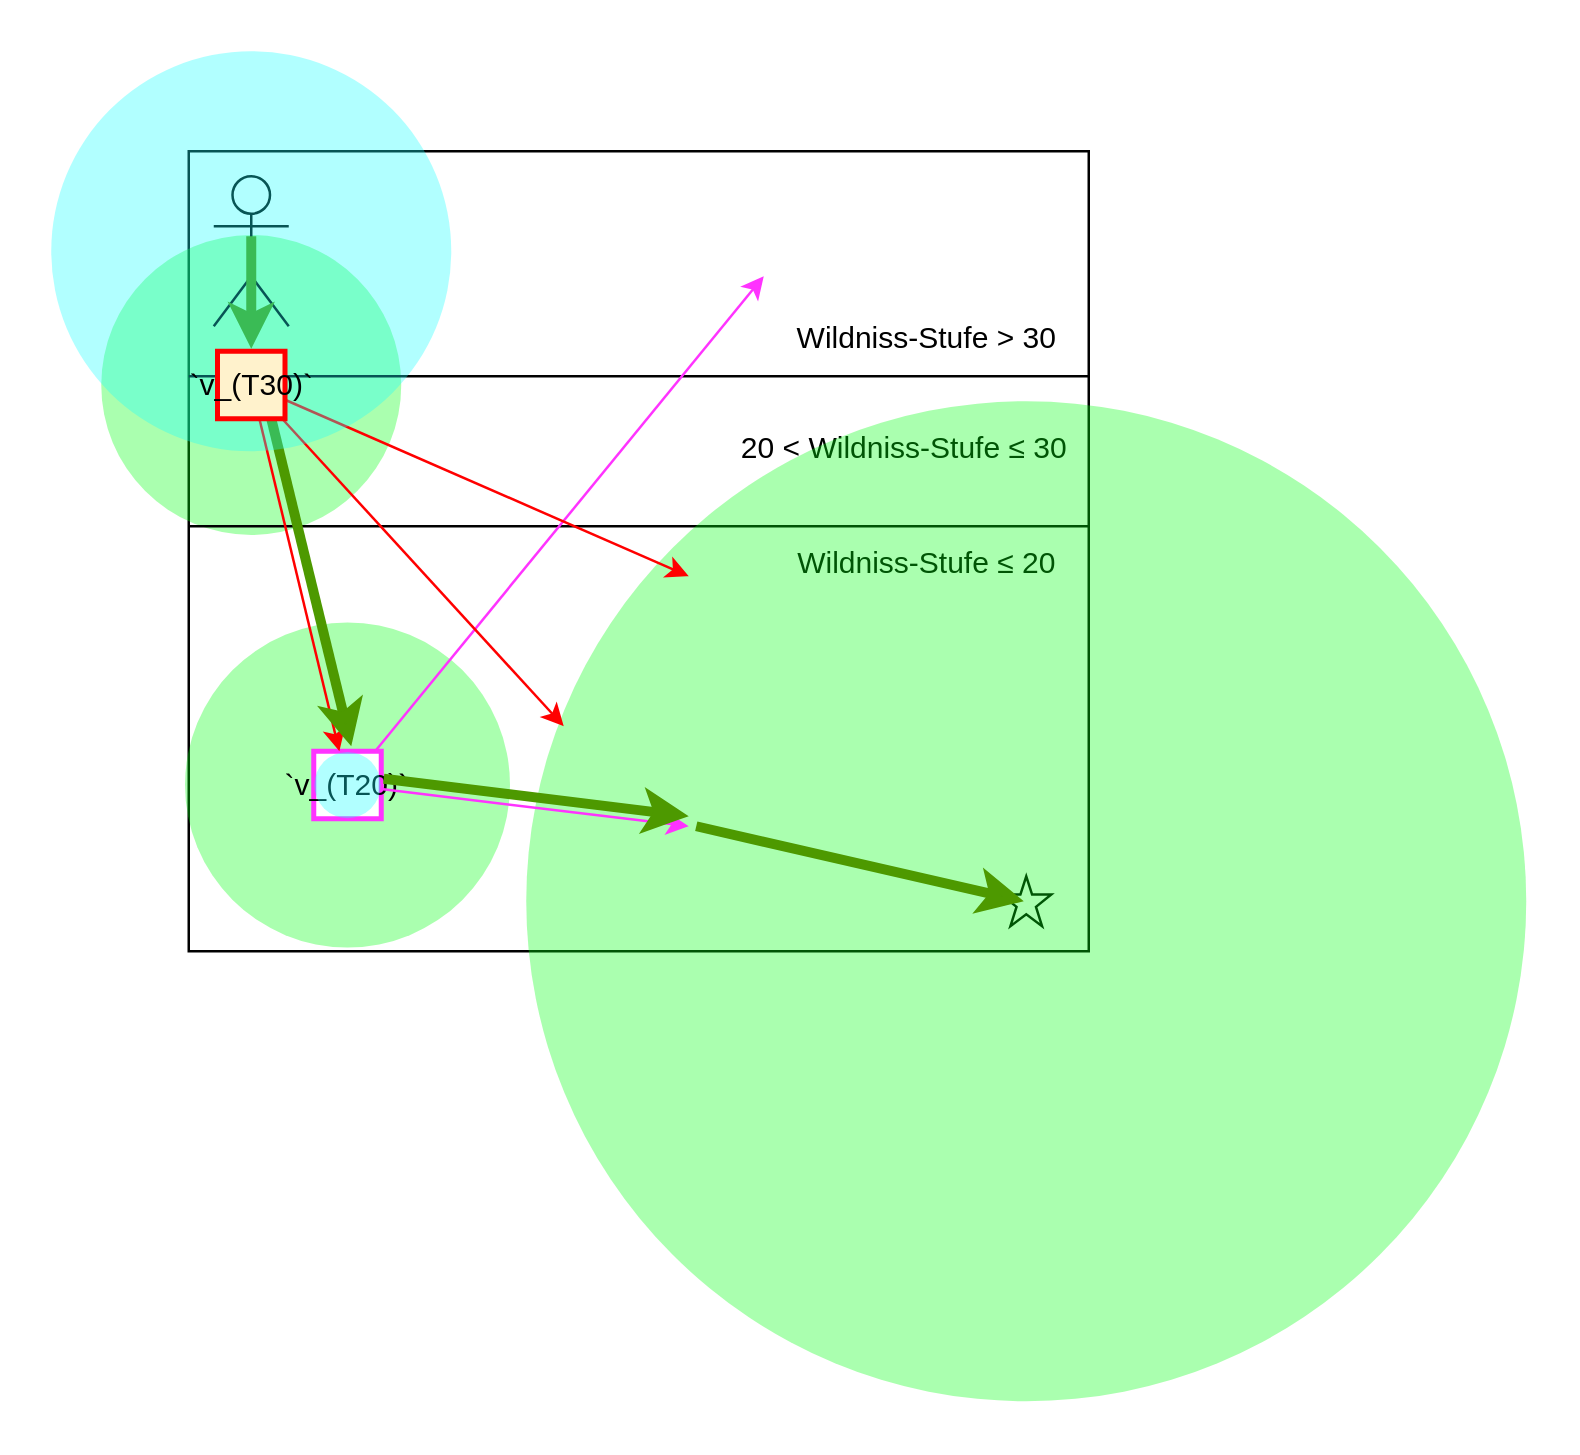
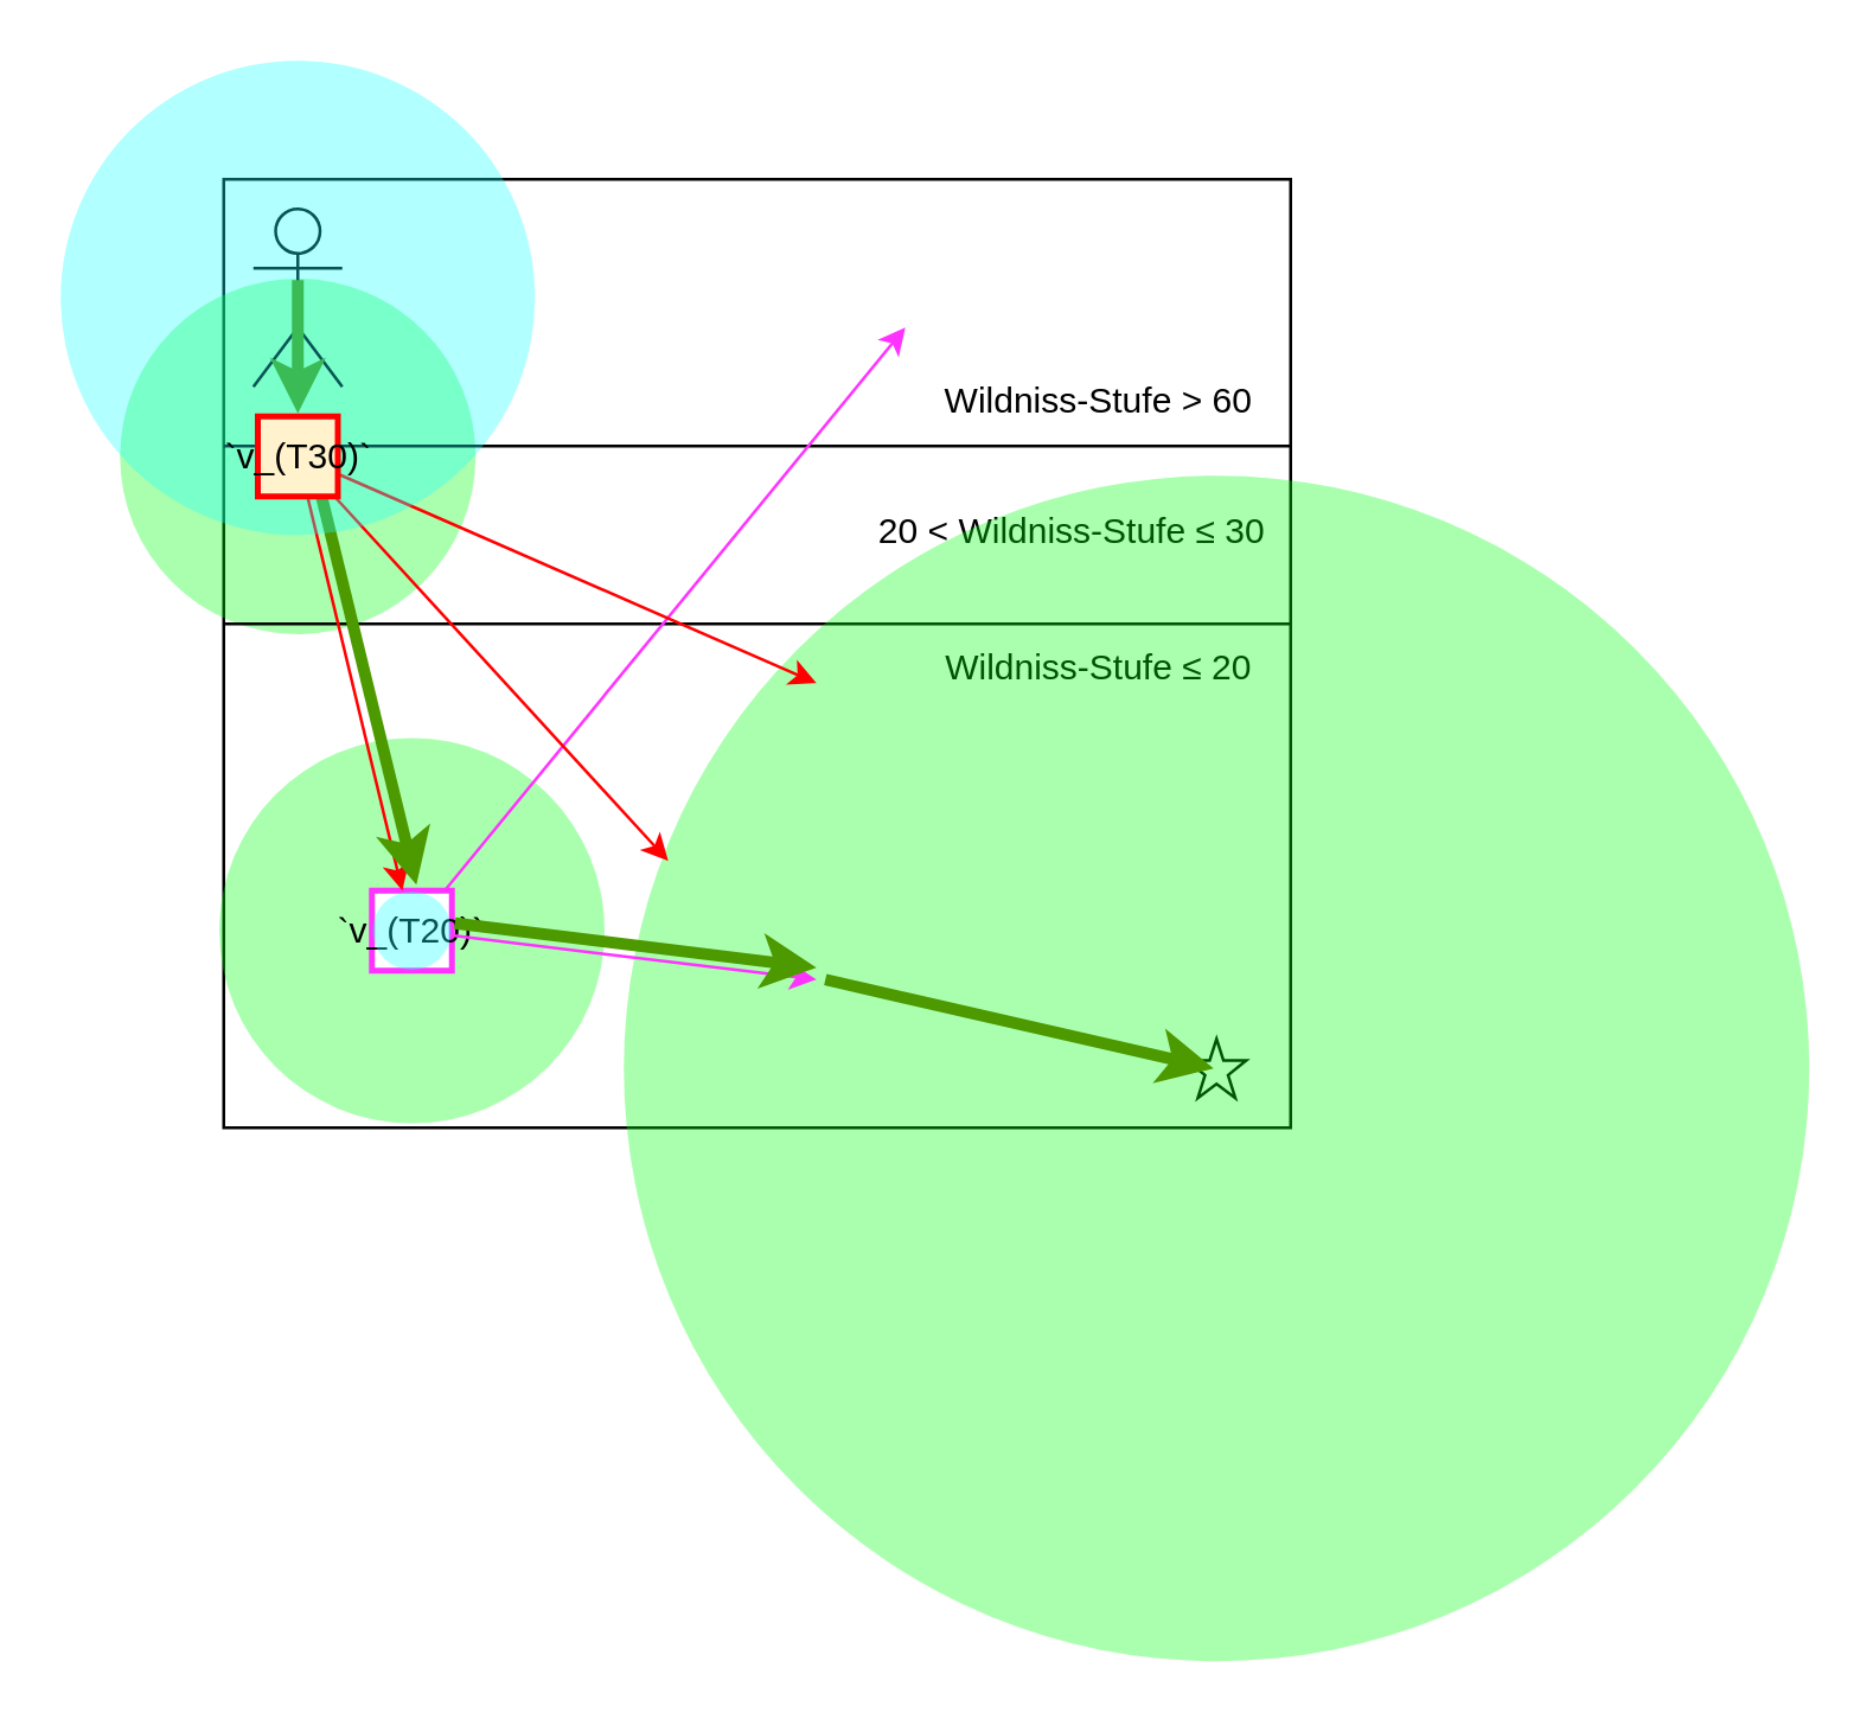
  <mxCell id="0" />
  <mxCell id="1" parent="0" />
  <mxCell id="2" value="" style="rounded=0;whiteSpace=wrap;html=1;movable=1;resizable=1;rotatable=1;deletable=1;editable=1;connectable=1;" parent="1" vertex="1"><mxGeometry x="75" y="60" width="360" height="320" as="geometry" /></mxCell>
  <mxCell id="3" value="" style="ellipse;whiteSpace=wrap;html=1;fillColor=#00FF1155;strokeColor=none;" parent="1" vertex="1"><mxGeometry x="73.5" y="248.5" width="130" height="130" as="geometry" /></mxCell>
  <mxCell id="4" value="" style="ellipse;whiteSpace=wrap;html=1;fillColor=#00FF1155;strokeColor=none;" parent="1" vertex="1"><mxGeometry x="40" y="93.5" width="120" height="120" as="geometry" /></mxCell>
  <mxCell id="5" value="" style="verticalLabelPosition=bottom;verticalAlign=top;html=1;shape=mxgraph.basic.star" parent="1" vertex="1"><mxGeometry x="400" y="350" width="20" height="20" as="geometry" /></mxCell>
  <mxCell id="6" value="" style="endArrow=none;html=1;rounded=0;" parent="1" edge="1"><mxGeometry width="50" height="50" relative="1" as="geometry"><mxPoint x="75" y="150" as="sourcePoint" /><mxPoint x="435" y="150" as="targetPoint" /></mxGeometry></mxCell>
  <mxCell id="7" value="" style="endArrow=none;html=1;rounded=0;" parent="1" edge="1"><mxGeometry width="50" height="50" relative="1" as="geometry"><mxPoint x="75" y="210" as="sourcePoint" /><mxPoint x="435" y="210" as="targetPoint" /></mxGeometry></mxCell>
- <mxCell id="8" value="Wildniss-Stufe &amp;gt; 30" style="text;html=1;align=center;verticalAlign=middle;resizable=0;points=[];autosize=1;strokeColor=none;fillColor=none;" parent="1" vertex="1"><mxGeometry x="305" y="120" width="130" height="30" as="geometry" /></mxCell>
+ <mxCell id="8" value="Wildniss-Stufe &amp;gt; 60" style="text;html=1;align=center;verticalAlign=middle;resizable=0;points=[];autosize=1;strokeColor=none;fillColor=none;" parent="1" vertex="1"><mxGeometry x="305" y="120" width="130" height="30" as="geometry" /></mxCell>
  <mxCell id="9" value="Wildniss-Stufe&amp;nbsp;≤ 20" style="text;html=1;align=center;verticalAlign=middle;resizable=0;points=[];autosize=1;strokeColor=none;fillColor=none;" parent="1" vertex="1"><mxGeometry x="305" y="210" width="130" height="30" as="geometry" /></mxCell>
  <mxCell id="10" value="20 &amp;lt; Wildniss-Stufe&amp;nbsp;≤ 30" style="text;html=1;align=center;verticalAlign=middle;resizable=0;points=[];autosize=1;strokeColor=none;fillColor=none;" parent="1" vertex="1"><mxGeometry x="286" y="164" width="150" height="30" as="geometry" /></mxCell>
  <mxCell id="11" value="`v_(T20)`" style="rounded=0;whiteSpace=wrap;html=1;strokeColor=#FF33FF;strokeWidth=2;" parent="1" vertex="1"><mxGeometry x="125" y="300" width="27" height="27" as="geometry" /></mxCell>
  <mxCell id="12" value="" style="endArrow=classic;html=1;rounded=0;strokeColor=#FF33FF;" parent="1" source="11" edge="1"><mxGeometry width="50" height="50" relative="1" as="geometry"><mxPoint x="105" y="100" as="sourcePoint" /><mxPoint x="305" y="110" as="targetPoint" /></mxGeometry></mxCell>
  <mxCell id="13" style="edgeStyle=none;rounded=0;orthogonalLoop=1;jettySize=auto;html=1;strokeColor=#FF0000;" parent="1" source="25" target="11" edge="1"><mxGeometry relative="1" as="geometry"><mxPoint x="135" y="320" as="targetPoint" /></mxGeometry></mxCell>
  <mxCell id="14" value="" style="ellipse;whiteSpace=wrap;html=1;fillColor=#00FF1155;strokeColor=none;" parent="1" vertex="1"><mxGeometry x="210" y="160" width="400" height="400" as="geometry" /></mxCell>
  <mxCell id="15" value="" style="shape=umlActor;verticalLabelPosition=bottom;verticalAlign=top;html=1;outlineConnect=0;fillColor=none;" parent="1" vertex="1"><mxGeometry x="85" y="70" width="30" height="60" as="geometry" /></mxCell>
  <mxCell id="16" style="rounded=0;orthogonalLoop=1;jettySize=auto;html=1;strokeColor=#FF0000;" parent="1" source="25" edge="1"><mxGeometry relative="1" as="geometry"><mxPoint x="275" y="230" as="targetPoint" /></mxGeometry></mxCell>
  <mxCell id="17" style="edgeStyle=none;rounded=0;orthogonalLoop=1;jettySize=auto;html=1;strokeColor=#FF0000;" parent="1" source="25" edge="1"><mxGeometry relative="1" as="geometry"><mxPoint x="225" y="290" as="targetPoint" /></mxGeometry></mxCell>
  <mxCell id="18" style="edgeStyle=none;rounded=0;orthogonalLoop=1;jettySize=auto;html=1;strokeColor=#FF33FF;" parent="1" source="11" edge="1"><mxGeometry relative="1" as="geometry"><mxPoint x="275" y="330" as="targetPoint" /></mxGeometry></mxCell>
  <mxCell id="19" style="edgeStyle=none;rounded=0;orthogonalLoop=1;jettySize=auto;html=1;strokeColor=#4D9900;strokeWidth=4;" parent="1" edge="1"><mxGeometry relative="1" as="geometry"><mxPoint x="409" y="360" as="targetPoint" /><mxPoint x="278" y="330" as="sourcePoint" /></mxGeometry></mxCell>
  <mxCell id="20" style="edgeStyle=none;rounded=0;orthogonalLoop=1;jettySize=auto;html=1;strokeColor=#4D9900;strokeWidth=4;" parent="1" edge="1"><mxGeometry relative="1" as="geometry"><mxPoint x="275" y="326" as="targetPoint" /><mxPoint x="153" y="311" as="sourcePoint" /></mxGeometry></mxCell>
  <mxCell id="21" style="edgeStyle=none;rounded=0;orthogonalLoop=1;jettySize=auto;html=1;strokeColor=#4D9900;strokeWidth=4;" parent="1" edge="1"><mxGeometry relative="1" as="geometry"><mxPoint x="140" y="298" as="targetPoint" /><mxPoint x="108" y="167" as="sourcePoint" /></mxGeometry></mxCell>
  <mxCell id="22" style="edgeStyle=none;rounded=0;orthogonalLoop=1;jettySize=auto;html=1;strokeColor=#4D9900;strokeWidth=4;" parent="1" edge="1"><mxGeometry relative="1" as="geometry"><mxPoint x="100" y="139" as="targetPoint" /><mxPoint x="100" y="94" as="sourcePoint" /></mxGeometry></mxCell>
  <mxCell id="23" value="" style="ellipse;whiteSpace=wrap;html=1;fillColor=#17FFFF55;strokeColor=none;" parent="1" vertex="1"><mxGeometry x="125.25" y="300.25" width="26.5" height="26.5" as="geometry" /></mxCell>
  <mxCell id="24" value="" style="ellipse;whiteSpace=wrap;html=1;fillColor=#17FFFF55;strokeColor=none;" vertex="1" parent="1"><mxGeometry x="20" width="160" height="160" as="geometry" y="20" /></mxCell>
  <mxCell id="25" value="`v_(T30)`" style="rounded=0;whiteSpace=wrap;html=1;strokeColor=#FF0000;strokeWidth=2;fillColor=#fff2cc;" parent="1" vertex="1"><mxGeometry x="86.5" y="140" width="27" height="27" as="geometry" /></mxCell>
